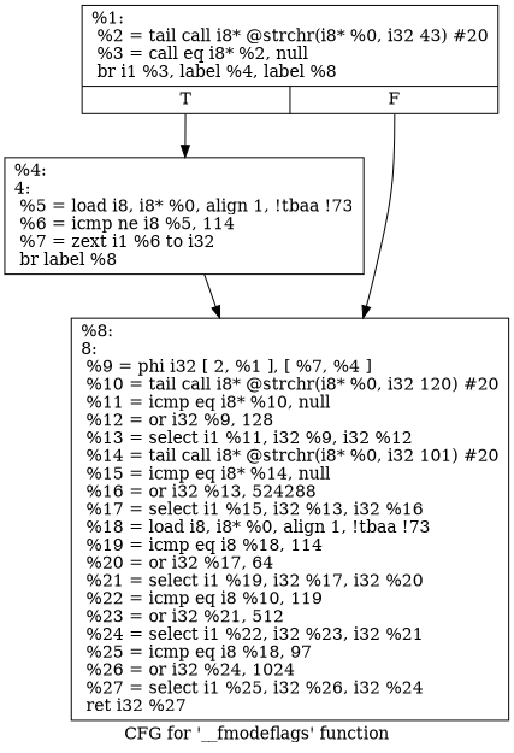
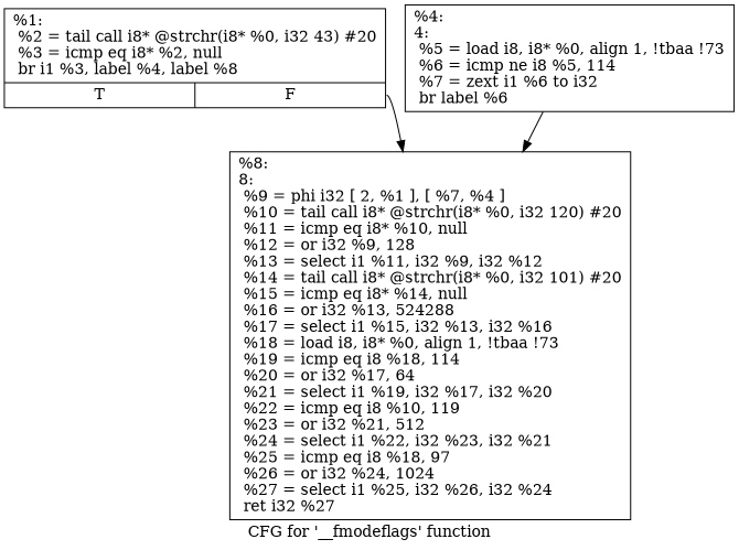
  digraph {
    label="CFG for '__fmodeflags' function"
    node [shape=record]
-   n1 [label="{%1:\l  %2 = tail call i8* @strchr(i8* %0, i32 43) #20\l  %3 = call eq i8* %2, null\l  br i1 %3, label %4, label %8\l|{<s0>T|<s1>F}}"]
-   n2 [label="{%4:\l4:                                                \l  %5 = load i8, i8* %0, align 1, !tbaa !73\l  %6 = icmp ne i8 %5, 114\l  %7 = zext i1 %6 to i32\l  br label %8\l}"]
+   n1 [label="{%1:\l  %2 = tail call i8* @strchr(i8* %0, i32 43) #20\l  %3 = icmp eq i8* %2, null\l  br i1 %3, label %4, label %8\l|{<s0>T|<s1>F}}"]
+   n2 [label="{%4:\l4:                                                \l  %5 = load i8, i8* %0, align 1, !tbaa !73\l  %6 = icmp ne i8 %5, 114\l  %7 = zext i1 %6 to i32\l  br label %6\l}"]
    n3 [label="{%8:\l8:                                                \l  %9 = phi i32 [ 2, %1 ], [ %7, %4 ]\l  %10 = tail call i8* @strchr(i8* %0, i32 120) #20\l  %11 = icmp eq i8* %10, null\l  %12 = or i32 %9, 128\l  %13 = select i1 %11, i32 %9, i32 %12\l  %14 = tail call i8* @strchr(i8* %0, i32 101) #20\l  %15 = icmp eq i8* %14, null\l  %16 = or i32 %13, 524288\l  %17 = select i1 %15, i32 %13, i32 %16\l  %18 = load i8, i8* %0, align 1, !tbaa !73\l  %19 = icmp eq i8 %18, 114\l  %20 = or i32 %17, 64\l  %21 = select i1 %19, i32 %17, i32 %20\l  %22 = icmp eq i8 %10, 119\l  %23 = or i32 %21, 512\l  %24 = select i1 %22, i32 %23, i32 %21\l  %25 = icmp eq i8 %18, 97\l  %26 = or i32 %24, 1024\l  %27 = select i1 %25, i32 %26, i32 %24\l  ret i32 %27\l}"]
-   n1 -> n2 [tailport=s0]
    n1 -> n3 [tailport=s1]
    n2 -> n3
  }
